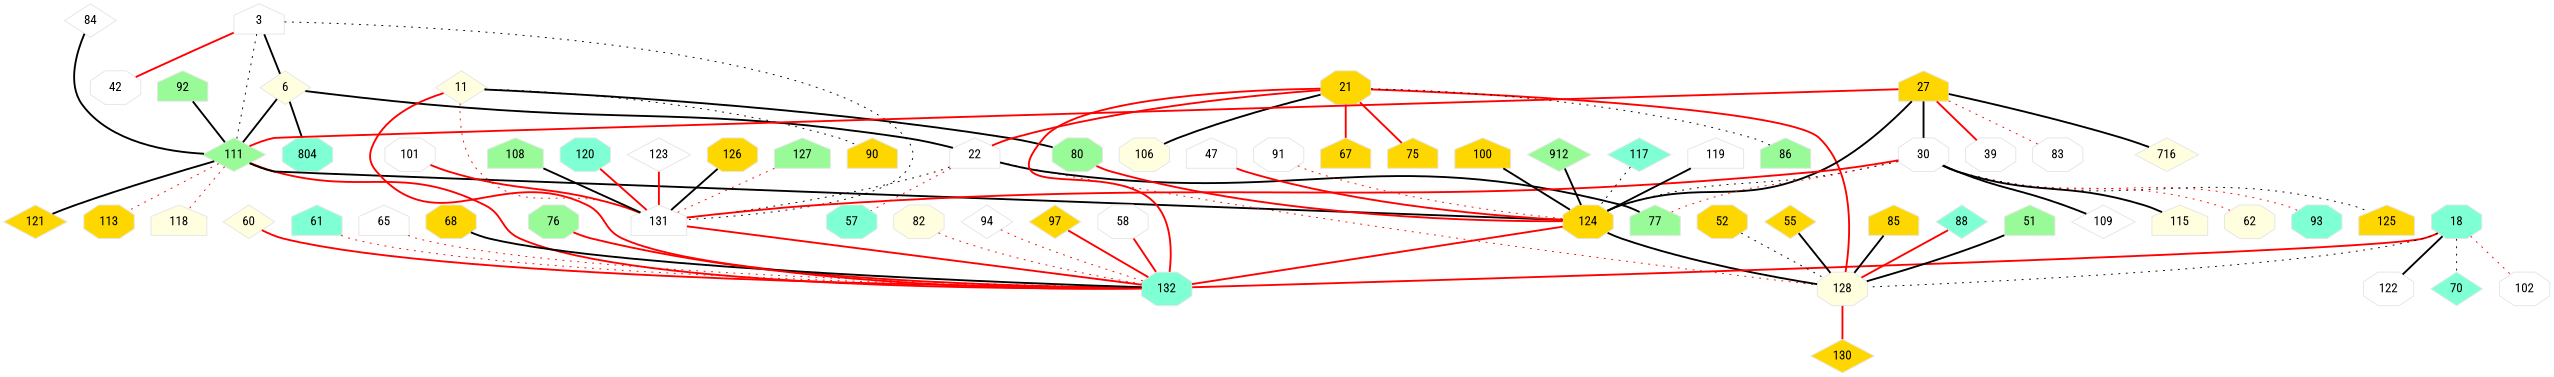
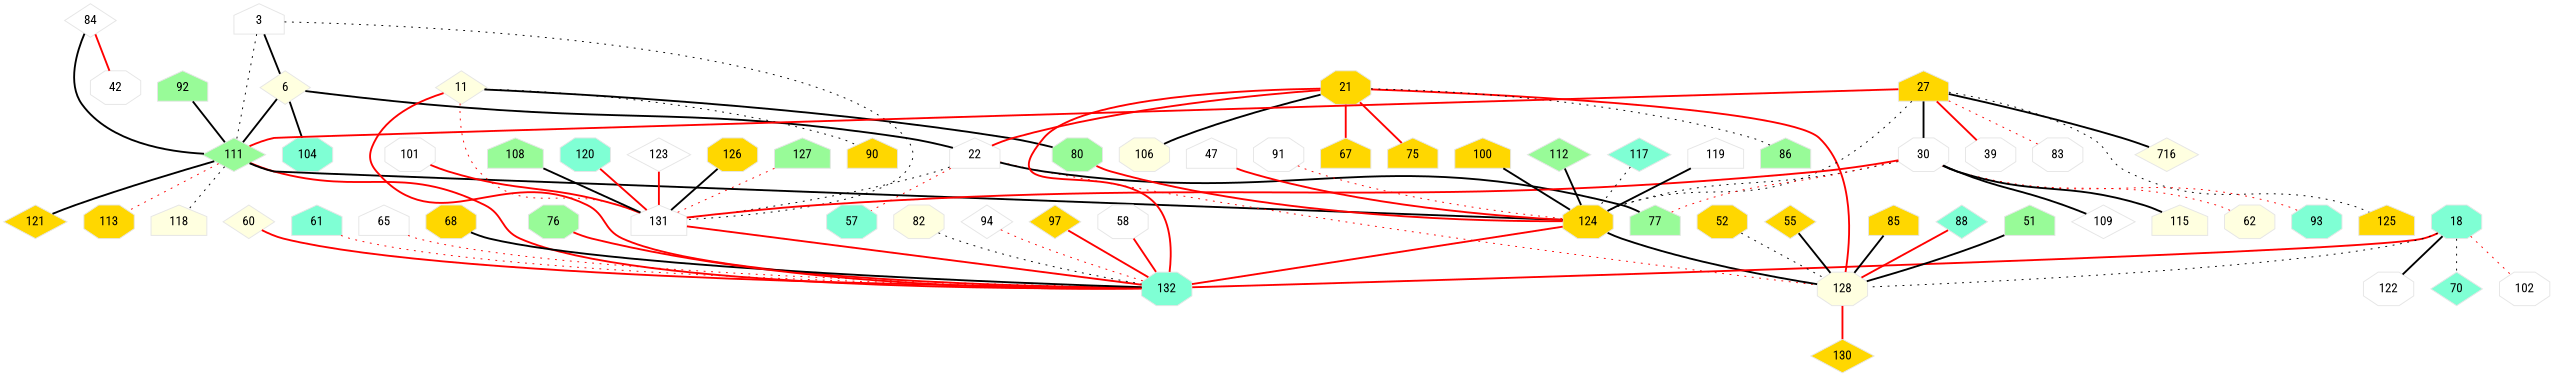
  graph {
    fontname="Roboto Condensed"
    node [color=gray90 fillcolor=white fontname="Roboto Condensed" shape=octagon style=filled]
    edge [color=red fontname="Roboto Condensed" style=bold]
    3 [shape=house super="+1"]
    6 [fillcolor=lightyellow shape=diamond super="+5"]
    42 [super="+40"]
    111 [fillcolor=palegreen shape=diamond super="+59"]
    131 [shape=house super="+63+12+31+45+49+54+78+89+96+98"]
    22 [shape=house super="+19"]
-   104 [fillcolor=aquamarine label=804]
+   104 [fillcolor=aquamarine]
    132 [fillcolor=aquamarine super="+37+129+17+105+35+41"]
    124 [fillcolor=gold super="+99+73+28"]
    113 [fillcolor=gold super="+44+71+103+107"]
    118 [fillcolor=lightyellow shape=house]
    121 [fillcolor=gold shape=diamond]
    128 [fillcolor=lightyellow super="+24+38"]
    57 [fillcolor=aquamarine]
    77 [fillcolor=palegreen shape=house]
    11 [fillcolor=lightyellow shape=diamond super="+10"]
    80 [fillcolor=palegreen super="+56"]
    90 [fillcolor=gold shape=house]
    18 [fillcolor=aquamarine super="+16"]
    70 [fillcolor=aquamarine shape=diamond]
    102
    122
    130 [fillcolor=gold shape=diamond]
    21 [fillcolor=gold super="+20"]
    67 [fillcolor=gold shape=house super="+43"]
    75 [fillcolor=gold shape=house]
    86 [fillcolor=palegreen shape=house super="+72"]
    106 [fillcolor=lightyellow]
    27 [fillcolor=gold shape=house super="+26"]
    30 [super="+29"]
    39
    83 [super="+69+74"]
    n33 [fillcolor=lightyellow label=716 shape=diamond]
    62 [fillcolor=lightyellow]
    93 [fillcolor=aquamarine]
    109 [shape=diamond super="+34"]
    115 [fillcolor=lightyellow shape=house]
    125 [fillcolor=gold shape=house]
    47 [shape=house]
    51 [fillcolor=palegreen shape=house]
    52 [fillcolor=gold]
    55 [fillcolor=gold shape=diamond]
    58
    60 [fillcolor=lightyellow shape=diamond super="+48"]
    61 [fillcolor=aquamarine shape=house]
    65 [shape=house]
    68 [fillcolor=gold]
    76 [fillcolor=palegreen]
    82 [fillcolor=lightyellow]
    84 [shape=diamond]
    85 [fillcolor=gold shape=house]
    88 [fillcolor=aquamarine shape=diamond]
    91 [super="+53"]
    92 [fillcolor=palegreen shape=house]
    94 [shape=diamond super="+64"]
    97 [fillcolor=gold shape=diamond super="+81"]
    100 [fillcolor=gold shape=house]
    101 [super="+50+87+95"]
    108 [fillcolor=palegreen shape=house]
-   112 [fillcolor=palegreen shape=diamond label=912]
+   112 [fillcolor=palegreen shape=diamond]
    117 [fillcolor=aquamarine shape=diamond super="+114"]
    119 [shape=house]
    120 [fillcolor=aquamarine]
    123 [shape=diamond]
    126 [fillcolor=gold]
    127 [fillcolor=palegreen shape=house]
    3 -- 6 [color=black weight=4]
-   3 -- 42
+   84 -- 42
    3 -- 111 [color=black style=dotted weight=4]
    3 -- 131 [color=black style=dotted]
    6 -- 111 [color=black weight=4]
    6 -- 22 [color=black]
    6 -- 104 [color=black]
    111 -- 132
    111 -- 124 [color=black]
    111 -- 113 [style=dotted]
-   111 -- 118 [style=dotted]
+   111 -- 118 [color=black style=dotted]
    111 -- 121 [color=black]
    131 -- 132
    22 -- 131 [color=black style=dotted]
    22 -- 128 [style=dotted weight=4]
    22 -- 57 [style=dotted]
    22 -- 77 [color=black]
    124 -- 132 [weight=3]
    124 -- 128 [color=black]
    128 -- 130
    11 -- 131 [style=dotted weight=8]
    11 -- 132
    11 -- 80 [color=black]
    11 -- 90 [color=black style=dotted]
    80 -- 124
    18 -- 132 [weight=8]
    18 -- 128 [color=black style=dotted]
    18 -- 70 [color=black style=dotted]
    18 -- 102 [style=dotted]
    18 -- 122 [color=black]
    21 -- 22 [weight=4]
    21 -- 132
    21 -- 128 [weight=4]
    21 -- 67
    21 -- 75
    21 -- 86 [color=black style=dotted]
    21 -- 106 [color=black]
    27 -- 111
-   27 -- 124 [color=black weight=4]
+   27 -- 124 [color=black style=dotted weight=4]
    27 -- 30 [color=black weight=4]
    27 -- 39
    27 -- 83 [style=dotted]
    27 -- n33 [color=black]
    30 -- 131
    30 -- 124 [color=black style=dotted weight=5]
    30 -- 77 [style=dotted]
    30 -- 62 [style=dotted]
    30 -- 93 [style=dotted]
    30 -- 109 [color=black]
    30 -- 115 [color=black]
-   30 -- 125 [color=black style=dotted]
+   27 -- 125 [color=black style=dotted]
    47 -- 124
    51 -- 128 [color=black]
    52 -- 128 [color=black style=dotted]
    55 -- 128 [color=black]
    58 -- 132
    60 -- 132
    61 -- 132 [style=dotted]
    65 -- 132 [style=dotted]
    68 -- 132 [color=black]
    76 -- 132
-   82 -- 132 [style=dotted]
+   82 -- 132 [color=black style=dotted]
    84 -- 111 [color=black]
    85 -- 128 [color=black]
    88 -- 128
    91 -- 124 [style=dotted]
    92 -- 111 [color=black]
    94 -- 132 [style=dotted]
    97 -- 132
    100 -- 124 [color=black]
    101 -- 131
    108 -- 131 [color=black]
    112 -- 124 [color=black]
    117 -- 124 [color=black style=dotted]
    119 -- 124 [color=black]
    120 -- 131
    123 -- 131
    126 -- 131 [color=black]
    127 -- 131 [style=dotted]
  }
